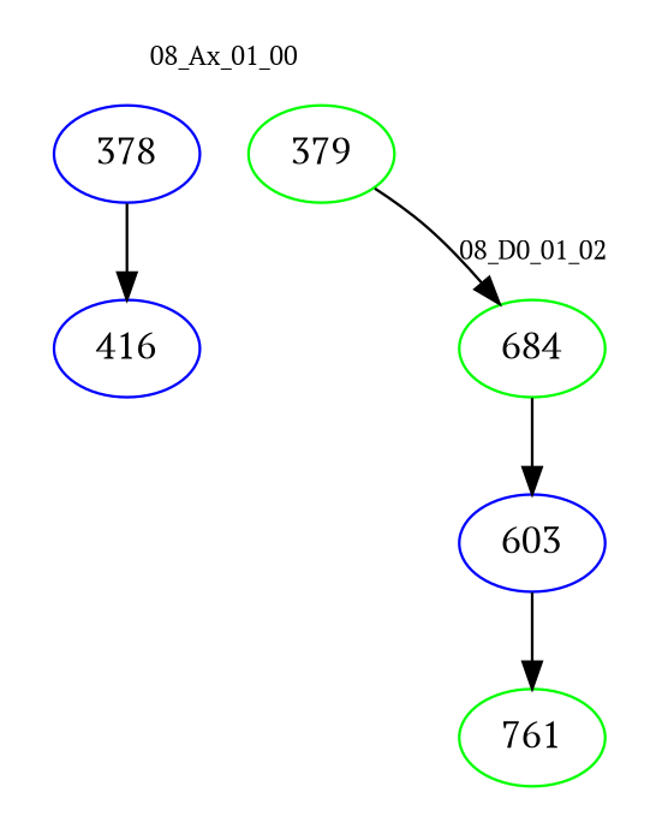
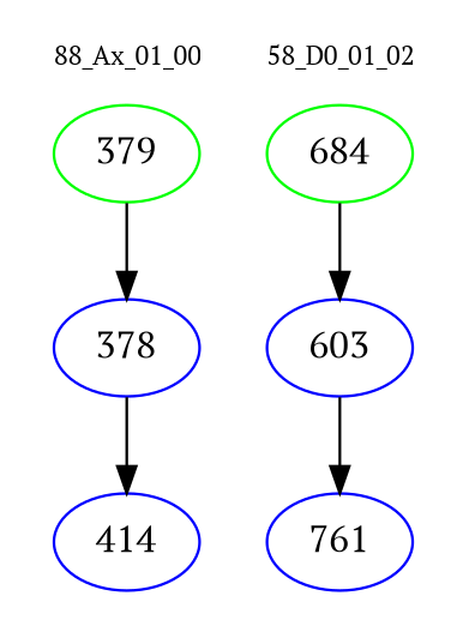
  digraph {
    fontname="PT Serif"
    node [color=blue fontname="PT Serif"]
    edge [color=black fontname="PT Serif"]
    n1 [color=green label=379]
    n2 [label=378]
-   n3 [label=416]
+   n3 [label=414]
    n4 [color=green label=684]
    n5 [label=603]
-   n6 [color=green label=761]
+   n6 [label=761]
    subgraph cluster_1 {
      color=white
      fontsize=10
-     label="08_Ax_01_00"
+     label="88_Ax_01_00"
      n1
      n2
      n3
    }
    subgraph cluster_2 {
      color=white
      fontsize=10
-     label="08_D0_01_02"
+     label="58_D0_01_02"
      n4
      n5
      n6
    }
-   n1 -> n4
+   n1 -> n2
    n2 -> n3
    n4 -> n5
    n5 -> n6
  }
